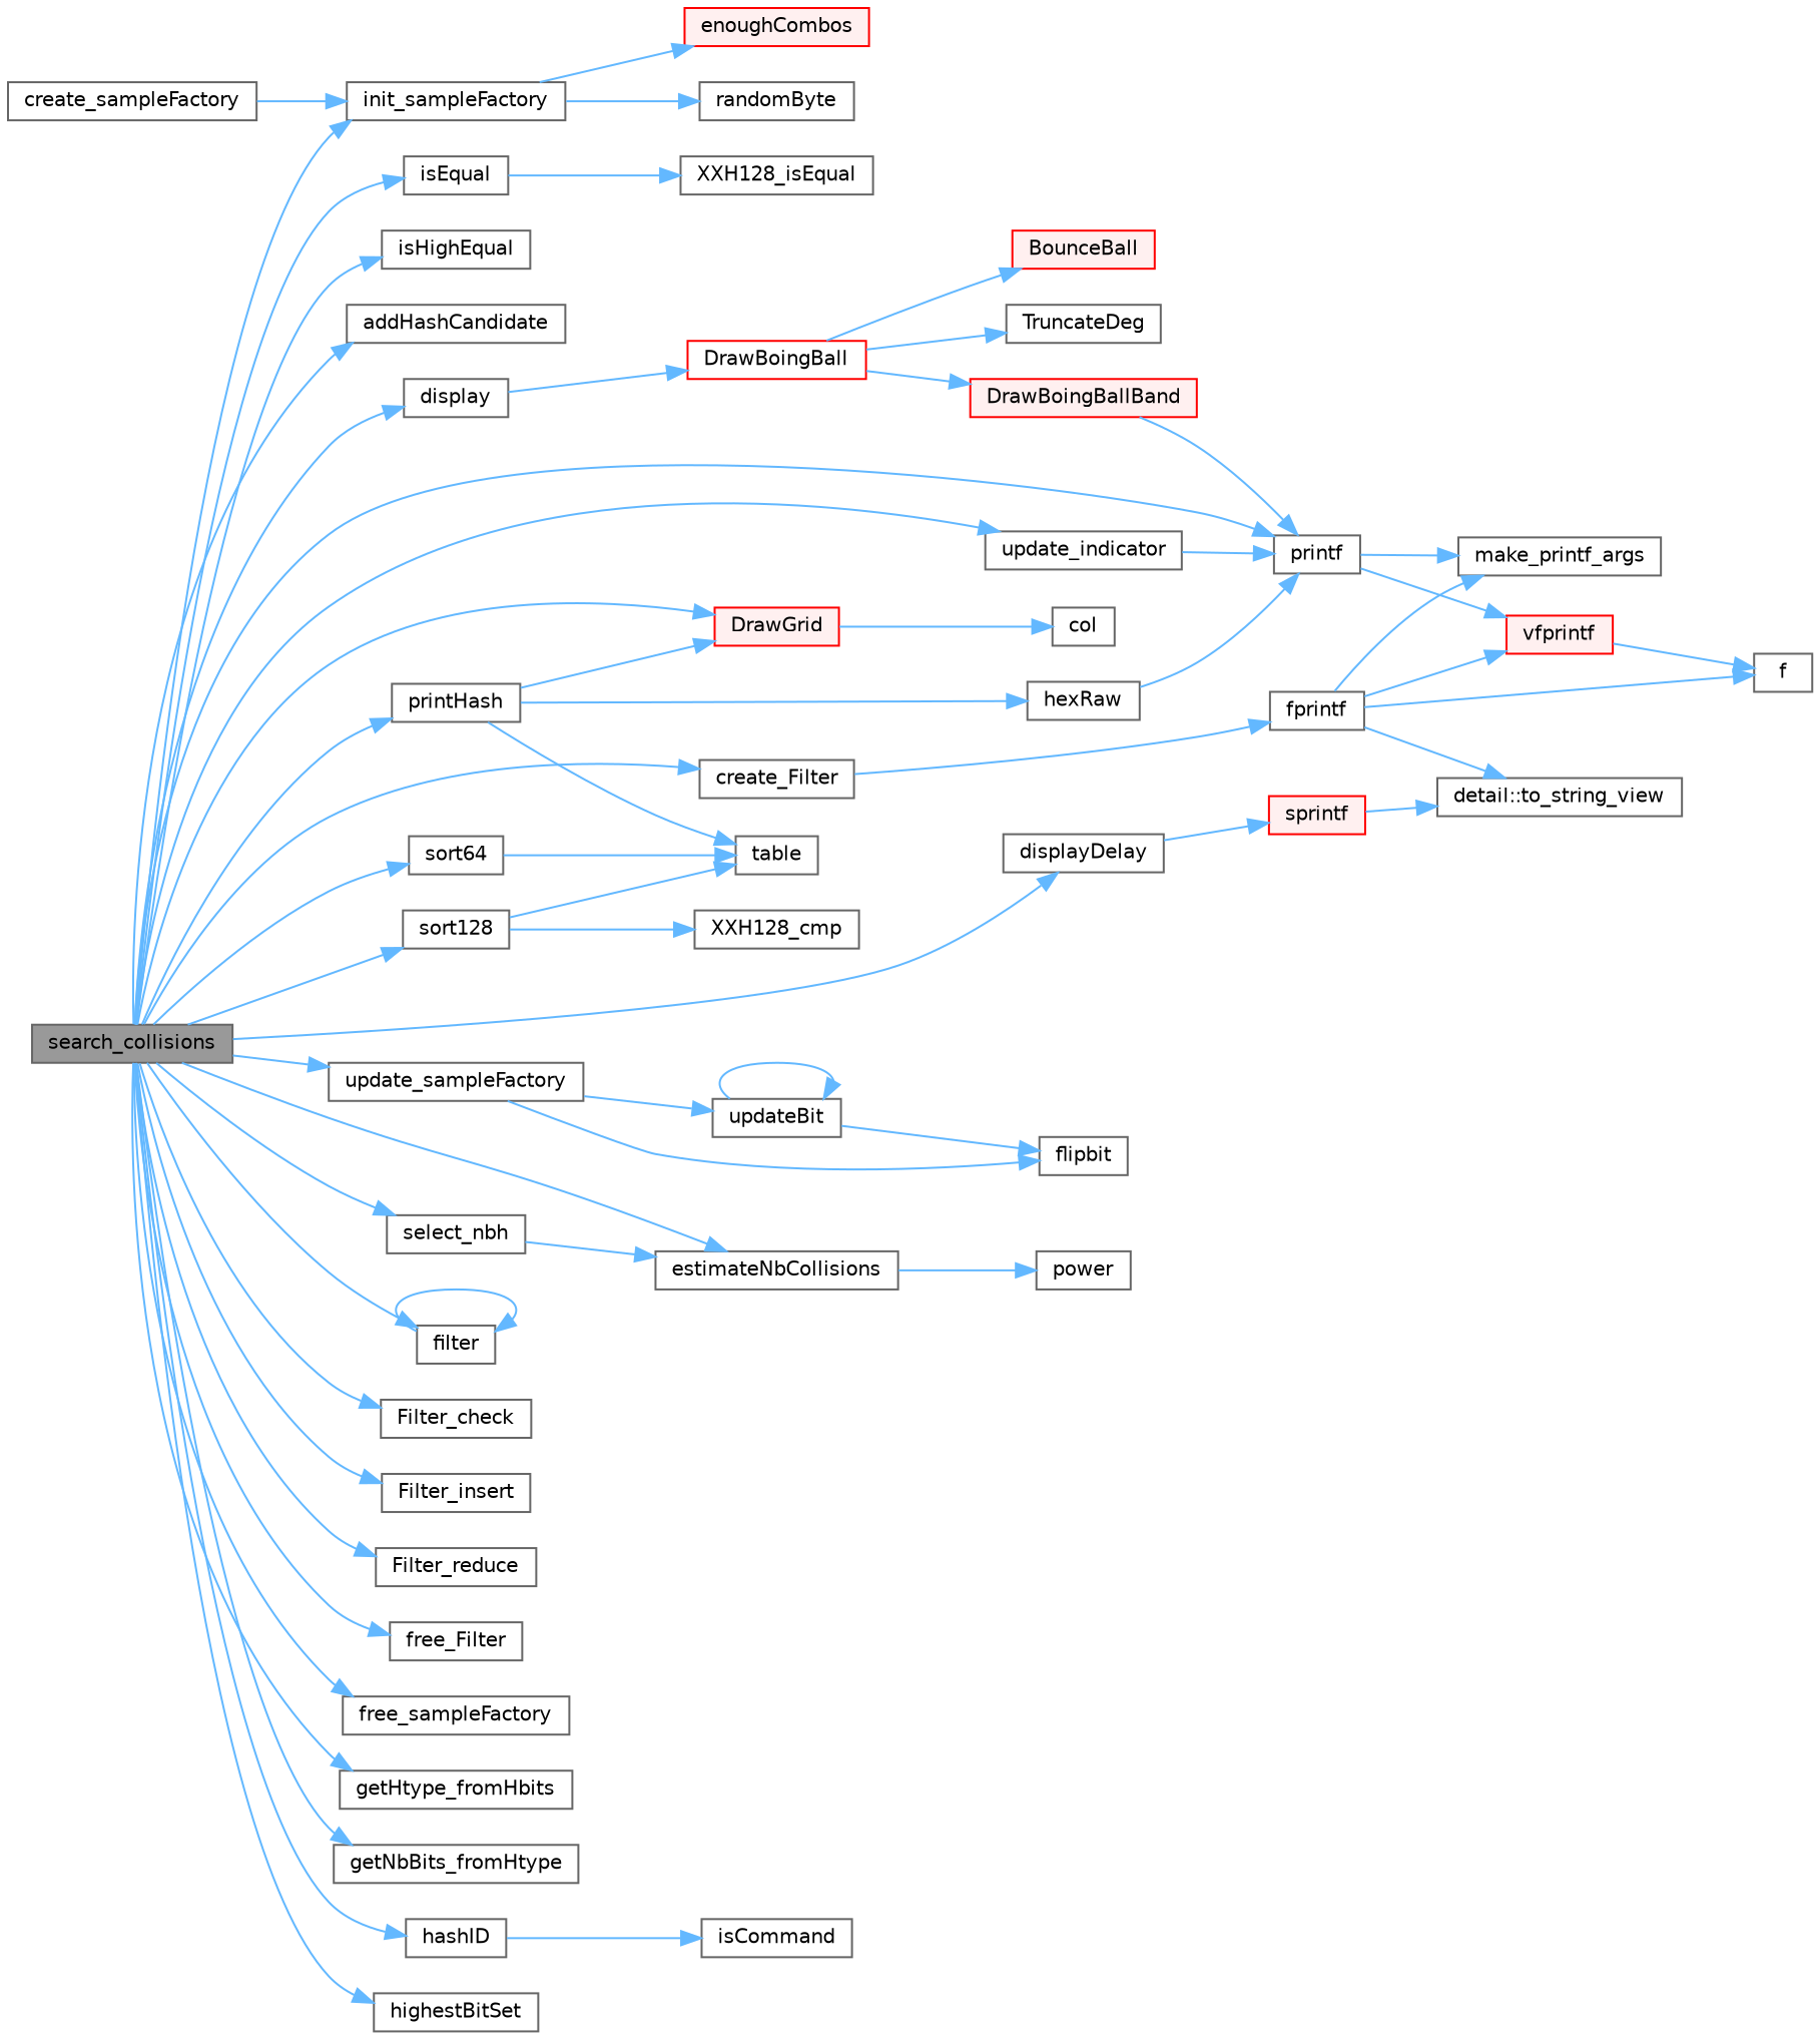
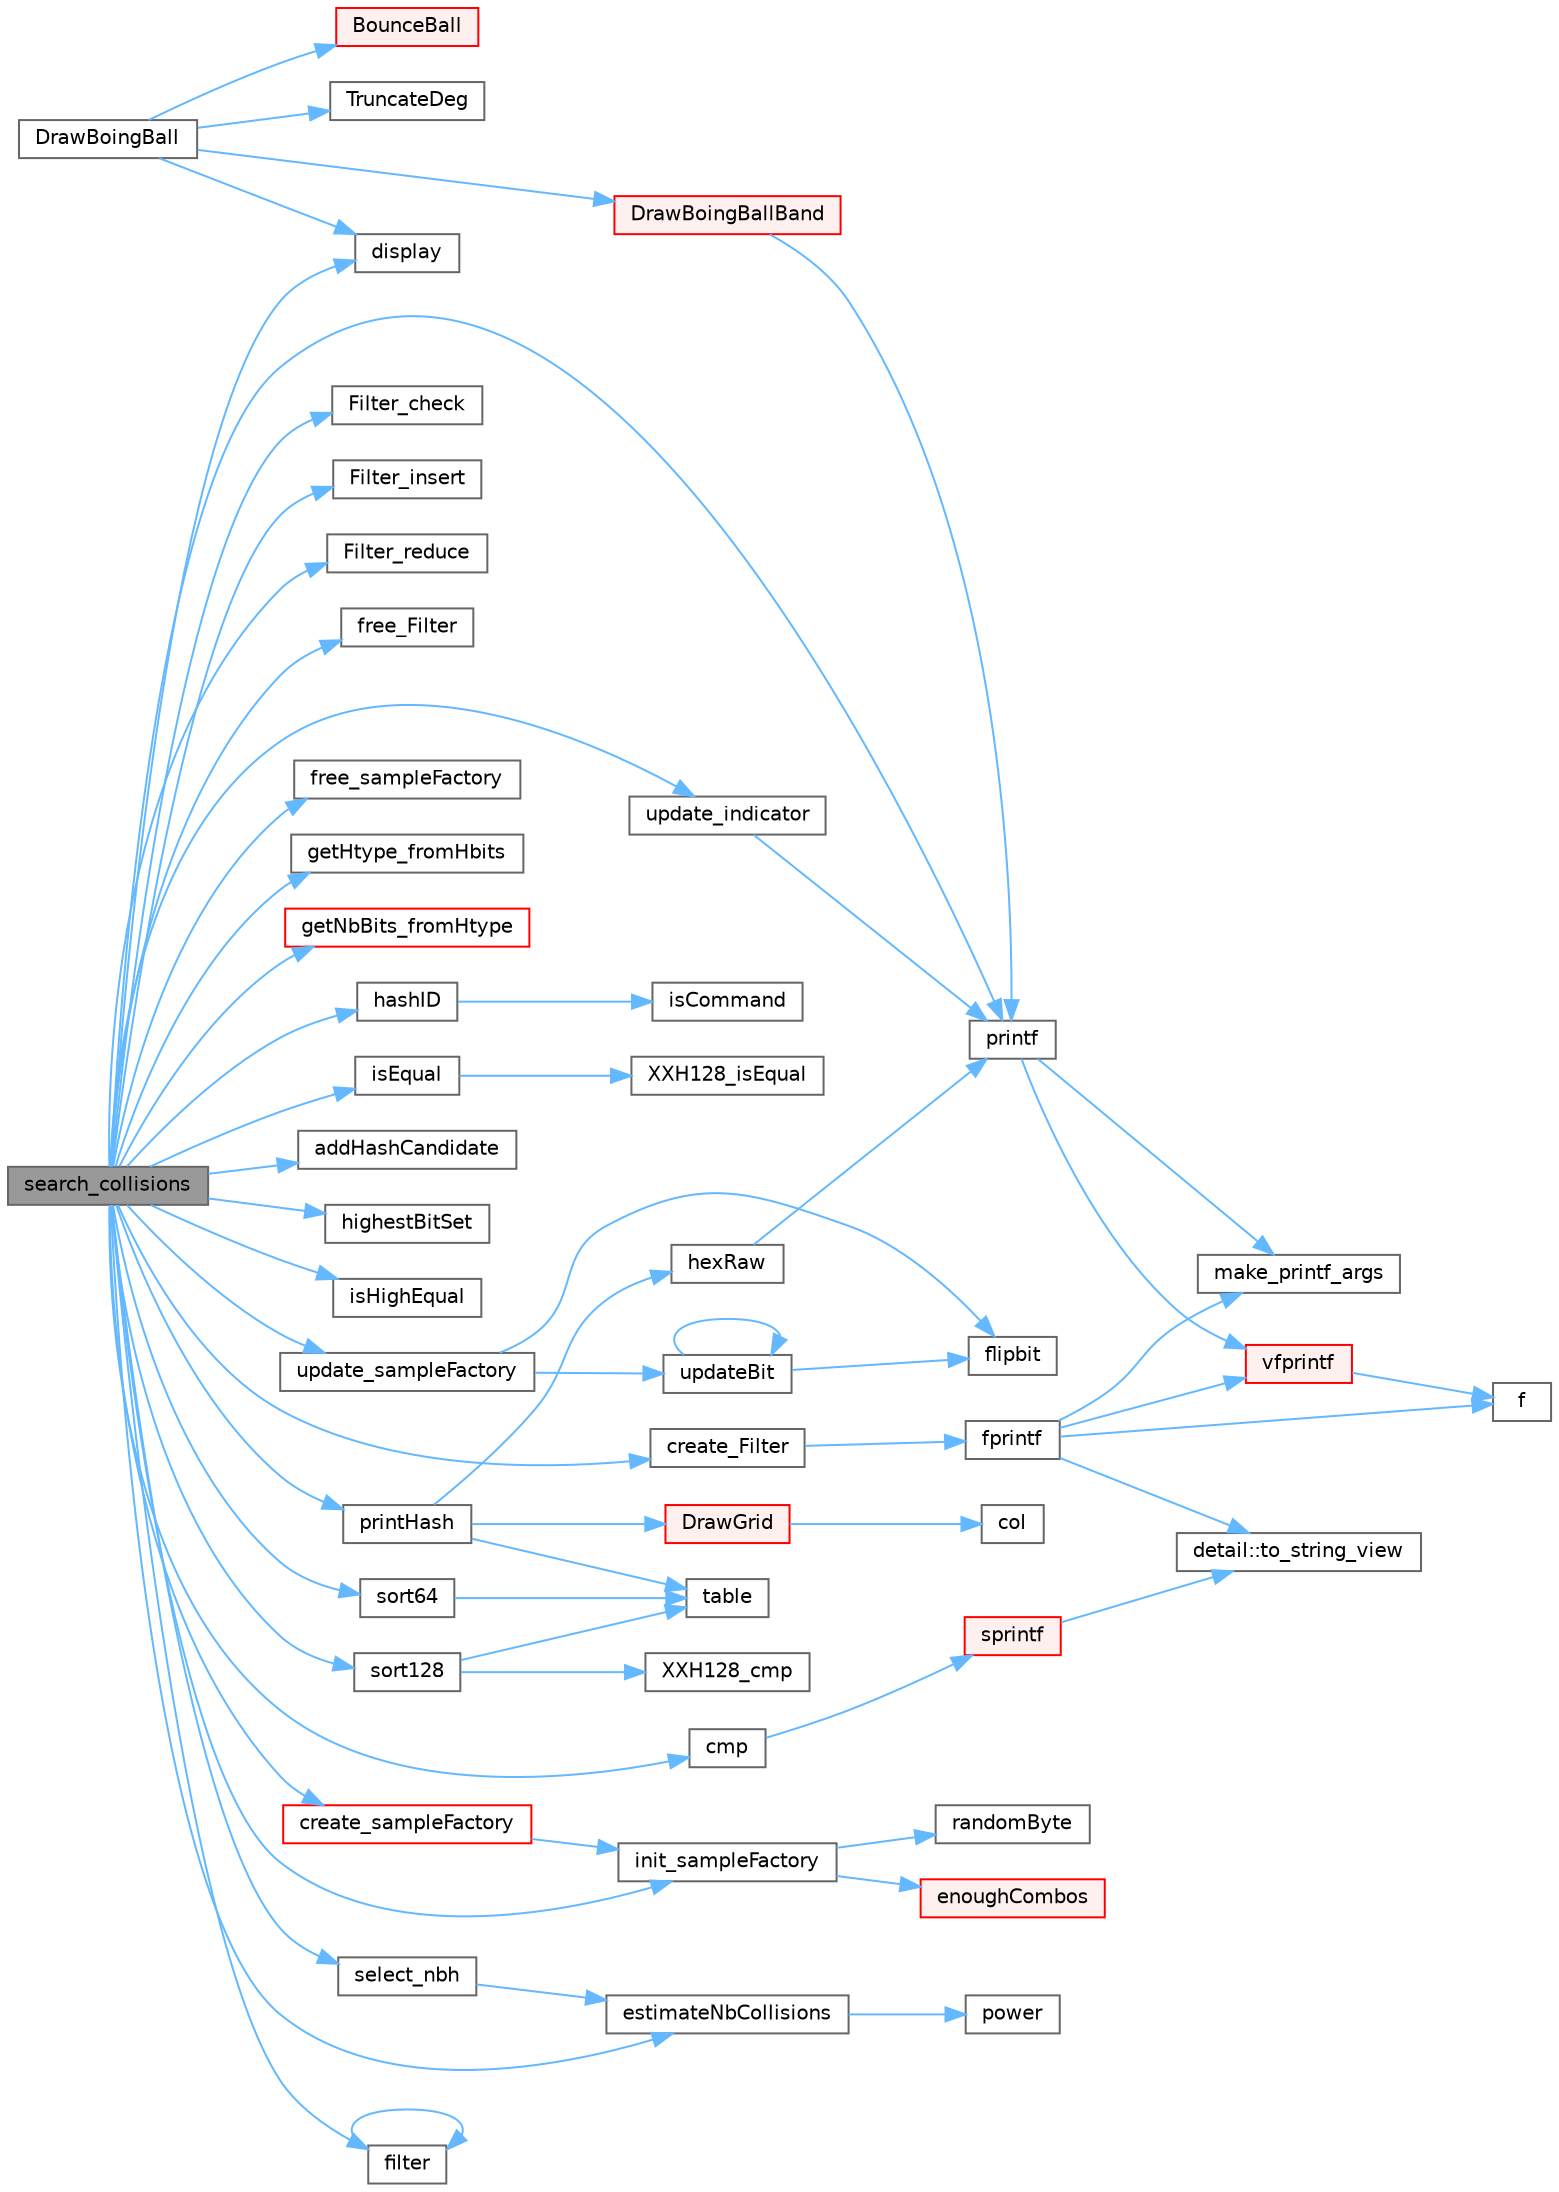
  digraph {
    rankdir=LR
    node [color=grey40 fillcolor=white fontname=Helvetica fontsize=10 shape=box style=filled]
    edge [color=steelblue1 fontname=Helvetica fontsize=10 labelfontname=Helvetica labelfontsize=10 style=solid]
    n1 [color=gray40 fillcolor=grey60 fontcolor=black height=0.2 label=search_collisions width=0.4]
    n2 [height=0.2 label=addHashCandidate width=0.4]
    n3 [height=0.2 label=create_Filter width=0.4]
-   n4 [height=0.2 label=create_sampleFactory width=0.4]
+   n4 [color=red height=0.2 label=create_sampleFactory width=0.4]
    n5 [height=0.2 label=init_sampleFactory width=0.4]
    n6 [height=0.2 label=display width=0.4]
    n7 [height=0.2 label=printf width=0.4]
-   n8 [height=0.2 label=displayDelay width=0.4]
+   n8 [height=0.2 label=cmp width=0.4]
    n9 [height=0.2 label=estimateNbCollisions width=0.4]
    n10 [height=0.2 label=filter width=0.4]
    n11 [height=0.2 label=Filter_check width=0.4]
    n12 [height=0.2 label=Filter_insert width=0.4]
    n13 [height=0.2 label=Filter_reduce width=0.4]
    n14 [height=0.2 label=free_Filter width=0.4]
    n15 [height=0.2 label=free_sampleFactory width=0.4]
    n16 [height=0.2 label=getHtype_fromHbits width=0.4]
-   n17 [height=0.2 label=getNbBits_fromHtype width=0.4]
+   n17 [color=red height=0.2 label=getNbBits_fromHtype width=0.4]
    n18 [height=0.2 label=hashID width=0.4]
    n19 [height=0.2 label=highestBitSet width=0.4]
    n20 [height=0.2 label=isEqual width=0.4]
    n21 [height=0.2 label=isHighEqual width=0.4]
    n22 [height=0.2 label=printHash width=0.4]
    n23 [height=0.2 label=select_nbh width=0.4]
    n24 [height=0.2 label=sort128 width=0.4]
    n25 [height=0.2 label=sort64 width=0.4]
    n26 [height=0.2 label=update_indicator width=0.4]
    n27 [height=0.2 label=update_sampleFactory width=0.4]
    n28 [height=0.2 label=fprintf width=0.4]
    n29 [color=red fillcolor="#FFF0F0" height=0.2 label=enoughCombos width=0.4]
    n30 [height=0.2 label=randomByte width=0.4]
-   n31 [color=red height=0.2 label=DrawBoingBall width=0.4]
+   n31 [height=0.2 label=DrawBoingBall width=0.4]
    n32 [height=0.2 label=make_printf_args width=0.4]
    n33 [color=red fillcolor="#FFF0F0" height=0.2 label=vfprintf width=0.4]
    n34 [color=red fillcolor="#FFF0F0" height=0.2 label=sprintf width=0.4]
    n35 [height=0.2 label=power width=0.4]
    n36 [height=0.2 label=isCommand width=0.4]
    n37 [height=0.2 label=XXH128_isEqual width=0.4]
    n38 [color=red fillcolor="#FFF0F0" height=0.2 label=DrawGrid width=0.4]
    n39 [height=0.2 label=hexRaw width=0.4]
    n40 [height=0.2 label=table width=0.4]
    n41 [height=0.2 label=XXH128_cmp width=0.4]
    n42 [height=0.2 label=flipbit width=0.4]
    n43 [height=0.2 label=updateBit width=0.4]
    n44 [height=0.2 label=f width=0.4]
    n45 [height=0.2 label="detail::to_string_view" width=0.4]
    n46 [color=red fillcolor="#FFF0F0" height=0.2 label=BounceBall width=0.4]
    n47 [color=red fillcolor="#FFF0F0" height=0.2 label=DrawBoingBallBand width=0.4]
    n48 [height=0.2 label=TruncateDeg width=0.4]
    n49 [height=0.2 label=col width=0.4]
    n1 -> n2
    n1 -> n3
-   n1 -> n38
+   n1 -> n4
    n1 -> n5
    n1 -> n6
    n1 -> n7
    n1 -> n8
    n1 -> n9
    n1 -> n10
    n1 -> n11
    n1 -> n12
    n1 -> n13
    n1 -> n14
    n1 -> n15
    n1 -> n16
    n1 -> n17
    n1 -> n18
    n1 -> n19
    n1 -> n20
    n1 -> n21
    n1 -> n22
    n1 -> n23
    n1 -> n24
    n1 -> n25
    n1 -> n26
    n1 -> n27
    n3 -> n28
    n4 -> n5
    n5 -> n29
    n5 -> n30
-   n6 -> n31
+   n31 -> n6
    n7 -> n32
    n7 -> n33
    n8 -> n34
    n9 -> n35
    n10 -> n10
    n18 -> n36
    n20 -> n37
    n22 -> n38
    n22 -> n39
    n22 -> n40
    n23 -> n9
    n24 -> n40
    n24 -> n41
    n25 -> n40
    n26 -> n7
    n27 -> n42
    n27 -> n43
    n28 -> n32
    n28 -> n33
    n28 -> n44
    n28 -> n45
    n31 -> n46
    n31 -> n47
    n31 -> n48
    n33 -> n44
    n34 -> n45
    n38 -> n49
    n39 -> n7
    n43 -> n42
    n43 -> n43
    n47 -> n7
  }
